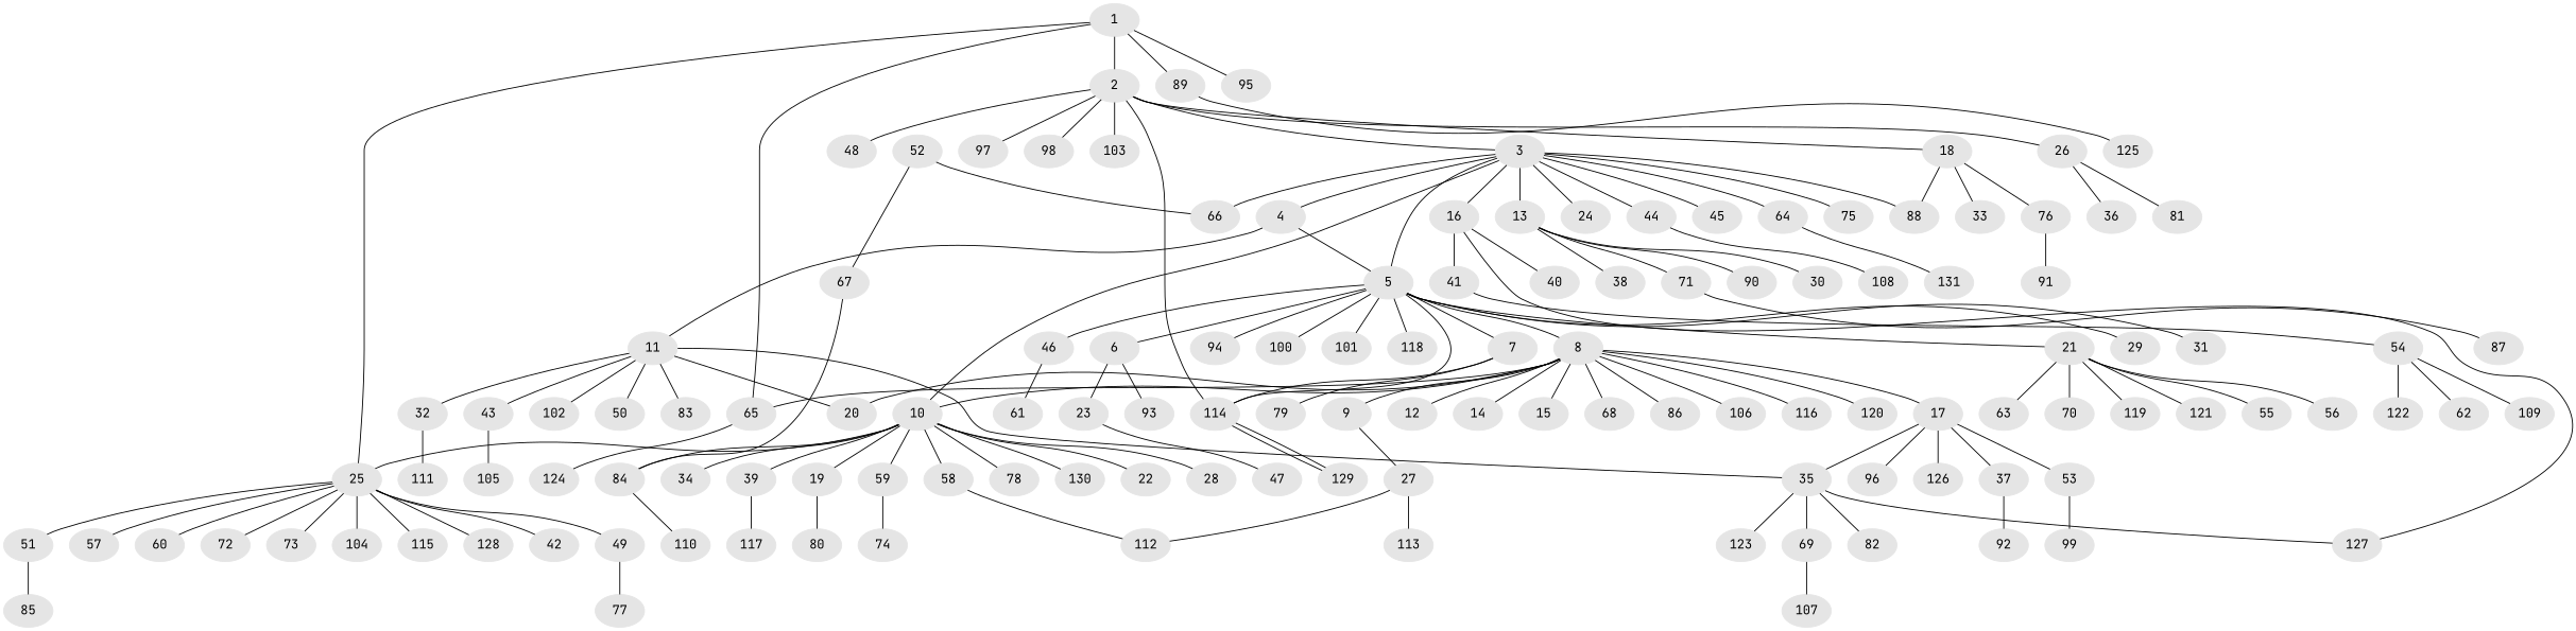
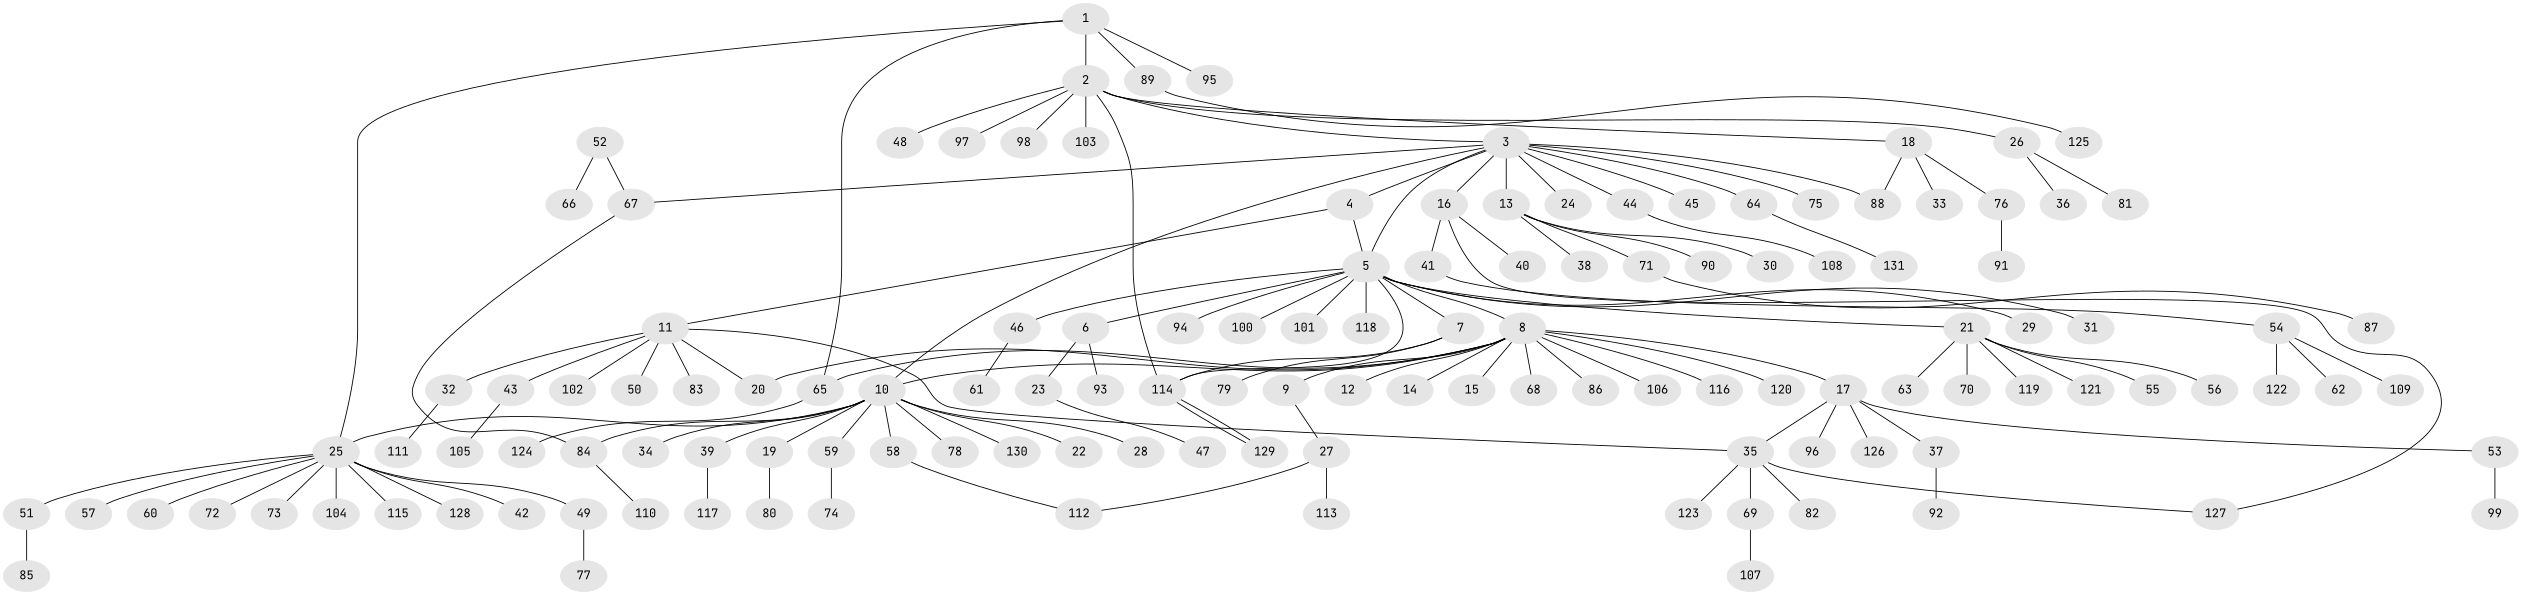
  graph {
    fontname="JetBrains Mono"
    node [color=gray90 fontname="JetBrains Mono" style=filled]
    edge [fontname="JetBrains Mono"]
    1
    2
    25
    65
    89
    95
    3
    18
    26
    48
    97
    98
    103
    114
    42
    49
    51
    57
    60
    72
    73
    104
    115
    128
    124
    125
    4
    5
    10
    13
    16
    24
    44
    45
    64
    67
    75
    88
    33
    76
    36
    81
    129
    11
    6
    7
    8
    21
    29
    31
    46
    94
    100
    101
    118
    19
    22
    28
    34
    39
    58
    59
    78
    84
    130
    30
    38
    71
    90
    40
    41
    127
    108
    131
    20
    32
    35
    43
    50
    83
    102
    23
    93
    79
    9
    12
    14
    15
    17
    68
    86
    106
    116
    120
    55
    56
    63
    70
    119
    121
    61
    47
    27
    37
    53
    96
    126
    112
    113
    80
    117
    74
    110
    111
    69
    82
    123
    105
    87
    54
    52
    66
    92
    99
    91
    77
    85
    107
    62
    109
    122
    1 -- 2
    1 -- 25
    1 -- 65
    1 -- 89
    1 -- 95
    2 -- 3
    2 -- 18
    2 -- 26
    2 -- 48
    2 -- 97
    2 -- 98
    2 -- 103
    2 -- 114
    25 -- 42
    25 -- 49
    25 -- 51
    25 -- 57
    25 -- 60
    25 -- 72
    25 -- 73
    25 -- 104
    25 -- 115
    25 -- 128
    65 -- 124
    89 -- 125
    3 -- 4
    3 -- 5
    3 -- 10
    3 -- 13
    3 -- 16
    3 -- 24
    3 -- 44
    3 -- 45
    3 -- 64
-   3 -- 66
+   3 -- 67
    3 -- 75
    3 -- 88
    18 -- 88
    18 -- 33
    18 -- 76
    26 -- 36
    26 -- 81
    114 -- 129
    114 -- 129
    49 -- 77
    51 -- 85
    4 -- 5
    4 -- 11
    5 -- 114
    5 -- 6
    5 -- 7
    5 -- 8
    5 -- 21
    5 -- 29
    5 -- 31
    5 -- 46
    5 -- 94
    5 -- 100
    5 -- 101
    5 -- 118
    10 -- 25
    10 -- 19
    10 -- 22
    10 -- 28
    10 -- 34
    10 -- 39
    10 -- 58
    10 -- 59
    10 -- 78
    10 -- 84
    10 -- 130
    13 -- 30
    13 -- 38
    13 -- 71
    13 -- 90
    16 -- 40
    16 -- 41
    16 -- 127
    44 -- 108
    64 -- 131
    67 -- 84
    76 -- 91
    11 -- 20
    11 -- 32
    11 -- 35
    11 -- 43
    11 -- 50
    11 -- 83
    11 -- 102
    6 -- 23
    6 -- 93
    7 -- 114
    7 -- 79
    8 -- 65
    8 -- 10
    8 -- 20
    8 -- 9
    8 -- 12
    8 -- 14
    8 -- 15
    8 -- 17
    8 -- 68
    8 -- 86
    8 -- 106
    8 -- 116
    8 -- 120
    21 -- 55
    21 -- 56
    21 -- 63
    21 -- 70
    21 -- 119
    21 -- 121
    46 -- 61
    19 -- 80
    39 -- 117
    58 -- 112
    59 -- 74
    84 -- 110
    71 -- 87
    41 -- 54
    32 -- 111
    35 -- 127
    35 -- 69
    35 -- 82
    35 -- 123
    43 -- 105
    23 -- 47
    9 -- 27
    17 -- 35
    17 -- 37
    17 -- 53
    17 -- 96
    17 -- 126
    27 -- 112
    27 -- 113
    37 -- 92
    53 -- 99
    69 -- 107
    54 -- 62
    54 -- 109
    54 -- 122
    52 -- 67
    52 -- 66
  }
